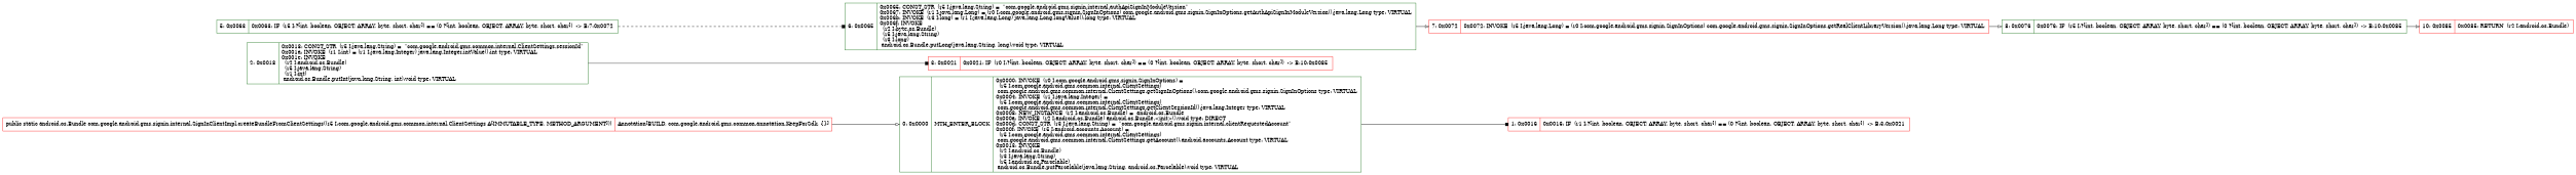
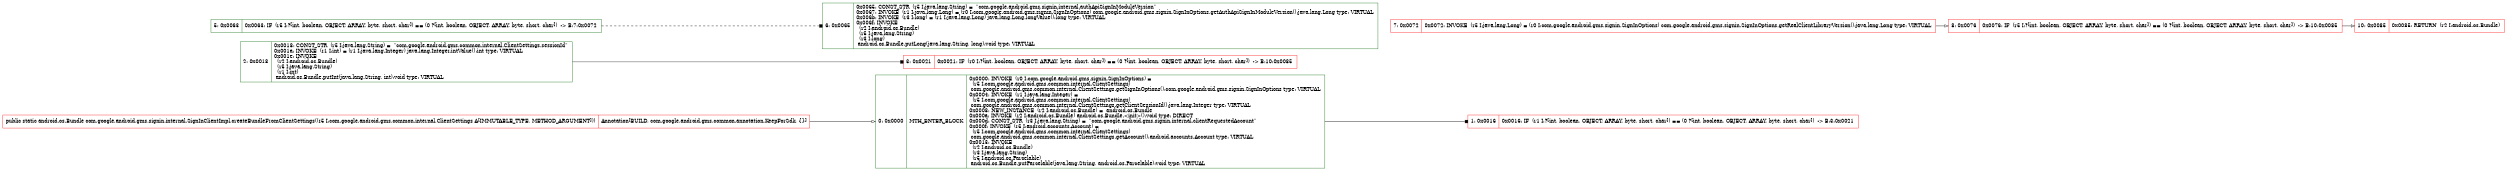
  digraph {
    rankdir=LR
    node [color=red shape=record]
    edge [arrowhead=onormal]
    n1 [color=darkgreen label="{0\:\ 0x0000|MTH_ENTER_BLOCK\l|0x0000: INVOKE  (r0 I:com.google.android.gms.signin.SignInOptions) = \l  (r5 I:com.google.android.gms.common.internal.ClientSettings)\l com.google.android.gms.common.internal.ClientSettings.getSignInOptions():com.google.android.gms.signin.SignInOptions type: VIRTUAL \l0x0004: INVOKE  (r1 I:java.lang.Integer) = \l  (r5 I:com.google.android.gms.common.internal.ClientSettings)\l com.google.android.gms.common.internal.ClientSettings.getClientSessionId():java.lang.Integer type: VIRTUAL \l0x0008: NEW_INSTANCE  (r2 I:android.os.Bundle) =  android.os.Bundle \l0x000a: INVOKE  (r2 I:android.os.Bundle) android.os.Bundle.\<init\>():void type: DIRECT \l0x000d: CONST_STR  (r3 I:java.lang.String) =  \"com.google.android.gms.signin.internal.clientRequestedAccount\" \l0x000f: INVOKE  (r5 I:android.accounts.Account) = \l  (r5 I:com.google.android.gms.common.internal.ClientSettings)\l com.google.android.gms.common.internal.ClientSettings.getAccount():android.accounts.Account type: VIRTUAL \l0x0013: INVOKE  \l  (r2 I:android.os.Bundle)\l  (r3 I:java.lang.String)\l  (r5 I:android.os.Parcelable)\l android.os.Bundle.putParcelable(java.lang.String, android.os.Parcelable):void type: VIRTUAL \l}"]
    n2 [label="{1\:\ 0x0016|0x0016: IF  (r1 I:?[int, boolean, OBJECT, ARRAY, byte, short, char]) == (0 ?[int, boolean, OBJECT, ARRAY, byte, short, char])  \-\> B:3:0x0021 \l}"]
    n3 [color=darkgreen label="{2\:\ 0x0018|0x0018: CONST_STR  (r5 I:java.lang.String) =  \"com.google.android.gms.common.internal.ClientSettings.sessionId\" \l0x001a: INVOKE  (r1 I:int) = (r1 I:java.lang.Integer) java.lang.Integer.intValue():int type: VIRTUAL \l0x001e: INVOKE  \l  (r2 I:android.os.Bundle)\l  (r5 I:java.lang.String)\l  (r1 I:int)\l android.os.Bundle.putInt(java.lang.String, int):void type: VIRTUAL \l}"]
    n4 [label="{3\:\ 0x0021|0x0021: IF  (r0 I:?[int, boolean, OBJECT, ARRAY, byte, short, char]) == (0 ?[int, boolean, OBJECT, ARRAY, byte, short, char])  \-\> B:10:0x0085 \l}"]
    n5 [label="{10\:\ 0x0085|0x0085: RETURN  (r2 I:android.os.Bundle) \l}"]
    n6 [color=darkgreen label="{5\:\ 0x0063|0x0063: IF  (r5 I:?[int, boolean, OBJECT, ARRAY, byte, short, char]) == (0 ?[int, boolean, OBJECT, ARRAY, byte, short, char])  \-\> B:7:0x0072 \l}"]
-   n7 [color=darkgreen label="{6\:\ 0x0065|0x0065: CONST_STR  (r5 I:java.lang.String) =  \"com.google.android.gms.signin.internal.authApiSignInModuleVersion\" \l0x0067: INVOKE  (r1 I:java.lang.Long) = (r0 I:com.google.android.gms.signin.SignInOptions) com.google.android.gms.signin.SignInOptions.getAuthApiSignInModuleVersion():java.lang.Long type: VIRTUAL \l0x006b: INVOKE  (r3 I:long) = (r1 I:java.lang.Long) java.lang.Long.longValue():long type: VIRTUAL \l0x006f: INVOKE  \l  (r2 I:byte.os.Bundle)\l  (r5 I:java.lang.String)\l  (r3 I:long)\l android.os.Bundle.putLong(java.lang.String, long):void type: VIRTUAL \l}"]
+   n7 [color=darkgreen label="{6\:\ 0x0065|0x0065: CONST_STR  (r5 I:java.lang.String) =  \"com.google.android.gms.signin.internal.authApiSignInModuleVersion\" \l0x0067: INVOKE  (r1 I:java.lang.Long) = (r0 I:com.google.android.gms.signin.SignInOptions) com.google.android.gms.signin.SignInOptions.getAuthApiSignInModuleVersion():java.lang.Long type: VIRTUAL \l0x006b: INVOKE  (r3 I:long) = (r1 I:java.lang.Long) java.lang.Long.longValue():long type: VIRTUAL \l0x006f: INVOKE  \l  (r2 I:android.os.Bundle)\l  (r5 I:java.lang.String)\l  (r3 I:long)\l android.os.Bundle.putLong(java.lang.String, long):void type: VIRTUAL \l}"]
    n8 [label="{7\:\ 0x0072|0x0072: INVOKE  (r5 I:java.lang.Long) = (r0 I:com.google.android.gms.signin.SignInOptions) com.google.android.gms.signin.SignInOptions.getRealClientLibraryVersion():java.lang.Long type: VIRTUAL \l}"]
-   n9 [color=darkgreen label="{8\:\ 0x0076|0x0076: IF  (r5 I:?[int, boolean, OBJECT, ARRAY, byte, short, char]) == (0 ?[int, boolean, OBJECT, ARRAY, byte, short, char])  \-\> B:10:0x0085 \l}"]
+   n9 [label="{8\:\ 0x0076|0x0076: IF  (r5 I:?[int, boolean, OBJECT, ARRAY, byte, short, char]) == (0 ?[int, boolean, OBJECT, ARRAY, byte, short, char])  \-\> B:10:0x0085 \l}"]
    n10 [label="{public static android.os.Bundle com.google.android.gms.signin.internal.SignInClientImpl.createBundleFromClientSettings((r5 I:com.google.android.gms.common.internal.ClientSettings A[IMMUTABLE_TYPE, METHOD_ARGUMENT]))  | Annotation[BUILD, com.google.android.gms.common.annotation.KeepForSdk, \{\}]\l}"]
    n1 -> n2 [arrowhead=box]
    n3 -> n4 [arrowhead=box]
    n6 -> n7 [arrowhead=box style=dashed]
-   n7 -> n8
    n8 -> n9
    n9 -> n5
    n10 -> n1
  }
